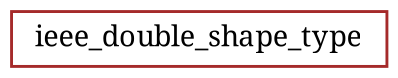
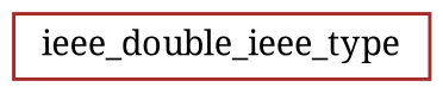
  digraph {
    rankdir=LR
    fontname="Noto Serif"
-   n1 [color=brown fillcolor=white fontname="Noto Serif" fontsize=10 height=0.2 label=ieee_double_shape_type shape=box style=filled width=0.4]
+   n1 [color=brown fillcolor=white fontname="Noto Serif" fontsize=10 height=0.2 label=ieee_double_ieee_type shape=box style=filled width=0.4]
  }
